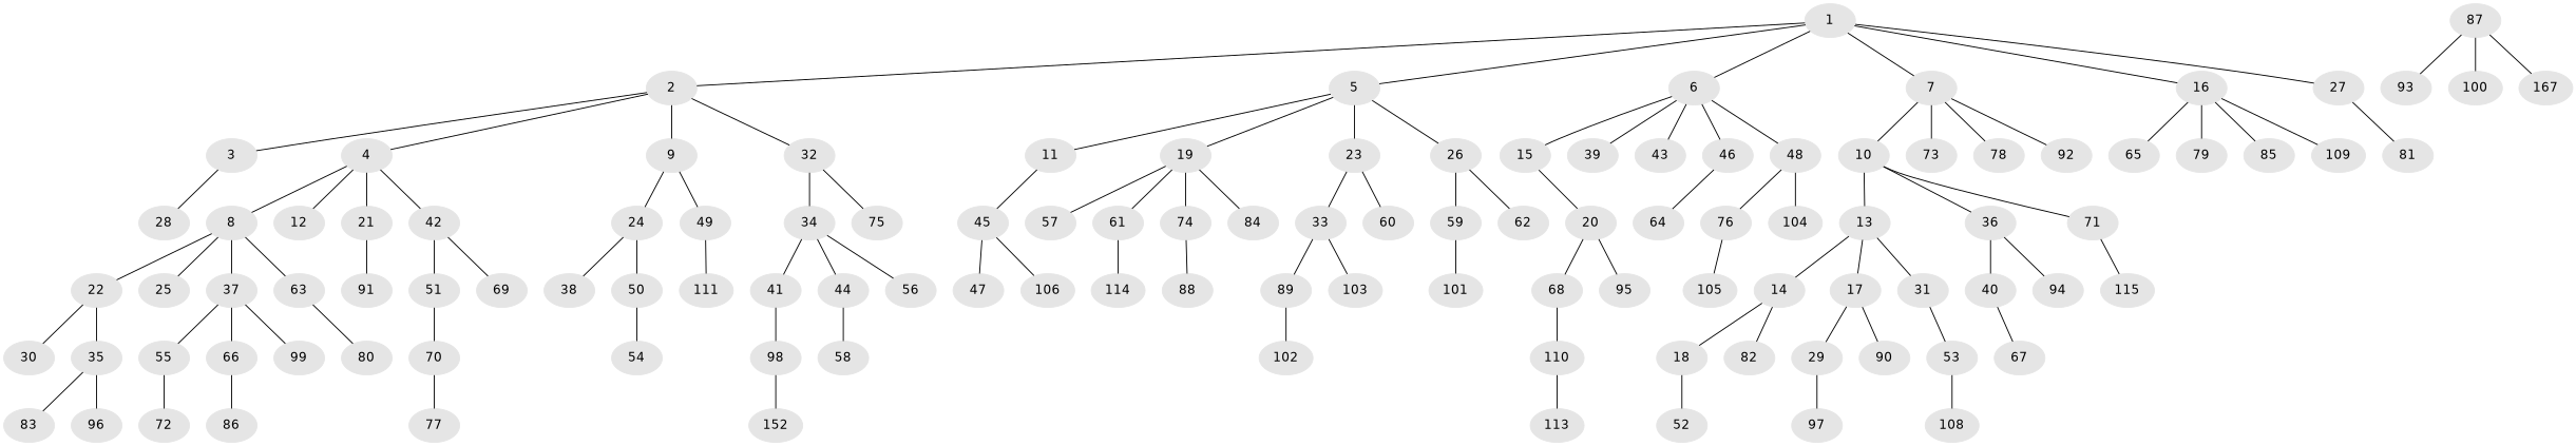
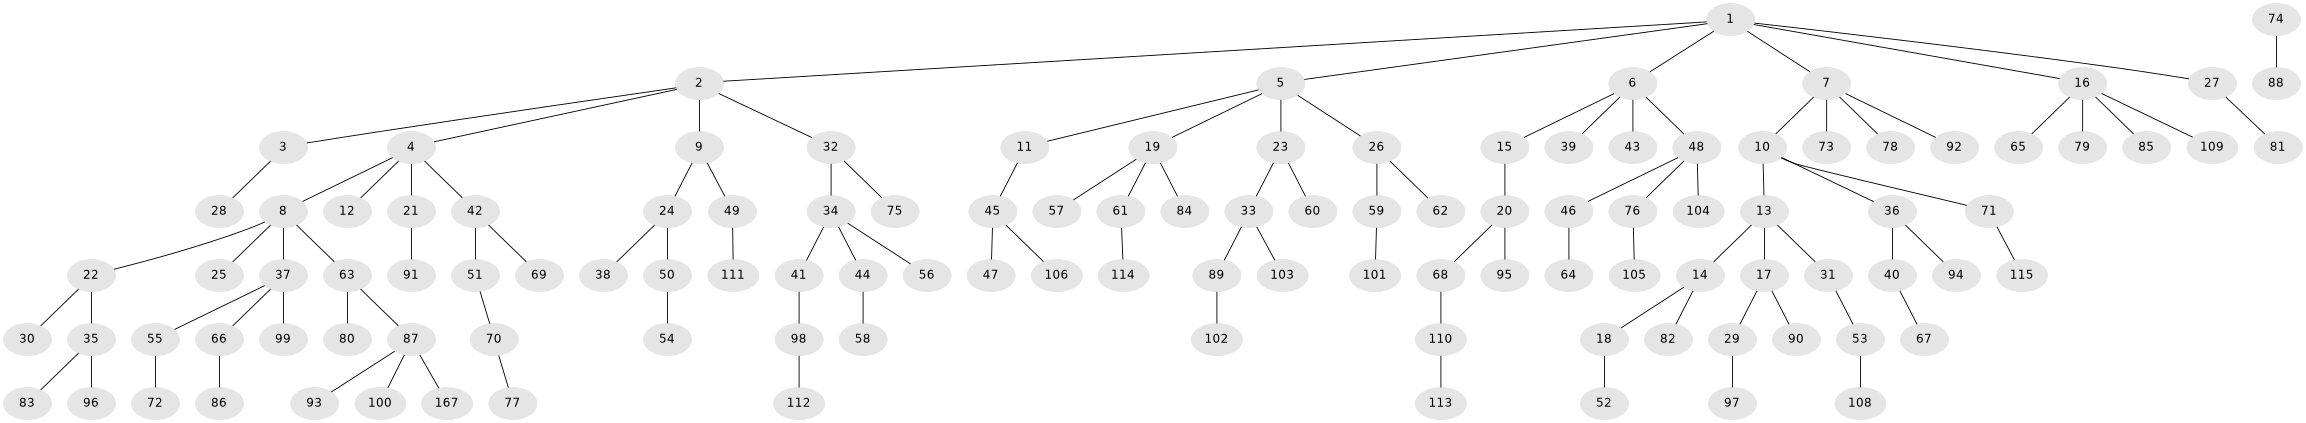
  graph {
    fontname="DejaVu Sans"
    node [color=gray90 fontname="DejaVu Sans" style=filled]
    edge [fontname="DejaVu Sans"]
    1
    2
    5
    6
    7
    16
    27
    3
    4
    9
    32
    11
    19
    23
    26
    15
    39
    43
    46
    48
    10
    73
    78
    92
    65
    79
    85
    109
    81
    28
    8
    12
    21
    42
    24
    49
    34
    75
    22
    25
    37
    63
    91
    51
    69
    45
    57
    61
    74
    84
    33
    60
    59
    62
    20
    64
    76
    104
    13
    36
    71
    30
    35
    55
    66
    99
    80
    87
    38
    50
    111
    14
    17
    31
    40
    94
    115
    47
    106
    18
    82
    29
    90
    53
    52
    68
    95
    97
    114
    88
    110
    83
    96
    89
    103
    54
    101
    108
    41
    44
    56
    102
    98
    58
    67
    72
    86
-   112 [label=152]
+   112
    70
    105
    77
    93
    100
    n114 [label=167]
    113
    1 -- 2
    1 -- 5
    1 -- 6
    1 -- 7
    1 -- 16
    1 -- 27
    2 -- 3
    2 -- 4
    2 -- 9
    2 -- 32
    5 -- 11
    5 -- 19
    5 -- 23
    5 -- 26
    6 -- 15
    6 -- 39
    6 -- 43
-   6 -- 46
+   48 -- 46
    6 -- 48
    7 -- 10
    7 -- 73
    7 -- 78
    7 -- 92
    16 -- 65
    16 -- 79
    16 -- 85
    16 -- 109
    27 -- 81
    3 -- 28
    4 -- 8
    4 -- 12
    4 -- 21
    4 -- 42
    9 -- 24
    9 -- 49
    32 -- 34
    32 -- 75
    11 -- 45
    19 -- 57
    19 -- 61
-   19 -- 74
    19 -- 84
    23 -- 33
    23 -- 60
    26 -- 59
    26 -- 62
    15 -- 20
    46 -- 64
    48 -- 76
    48 -- 104
    10 -- 13
    10 -- 36
    10 -- 71
    8 -- 22
    8 -- 25
    8 -- 37
    8 -- 63
    21 -- 91
    42 -- 51
    42 -- 69
    24 -- 38
    24 -- 50
    49 -- 111
    34 -- 41
    34 -- 44
    34 -- 56
    22 -- 30
    22 -- 35
    37 -- 55
    37 -- 66
    37 -- 99
    63 -- 80
+   63 -- 87
    51 -- 70
    45 -- 47
    45 -- 106
    61 -- 114
    74 -- 88
    33 -- 89
    33 -- 103
    59 -- 101
    20 -- 68
    20 -- 95
    76 -- 105
    13 -- 14
    13 -- 17
    13 -- 31
    36 -- 40
    36 -- 94
    71 -- 115
    35 -- 83
    35 -- 96
    55 -- 72
    66 -- 86
    87 -- 93
    87 -- 100
    87 -- n114
    50 -- 54
    14 -- 18
    14 -- 82
    17 -- 29
    17 -- 90
    31 -- 53
    40 -- 67
    18 -- 52
    29 -- 97
    53 -- 108
    68 -- 110
    110 -- 113
    89 -- 102
    41 -- 98
    44 -- 58
    98 -- 112
    70 -- 77
  }
